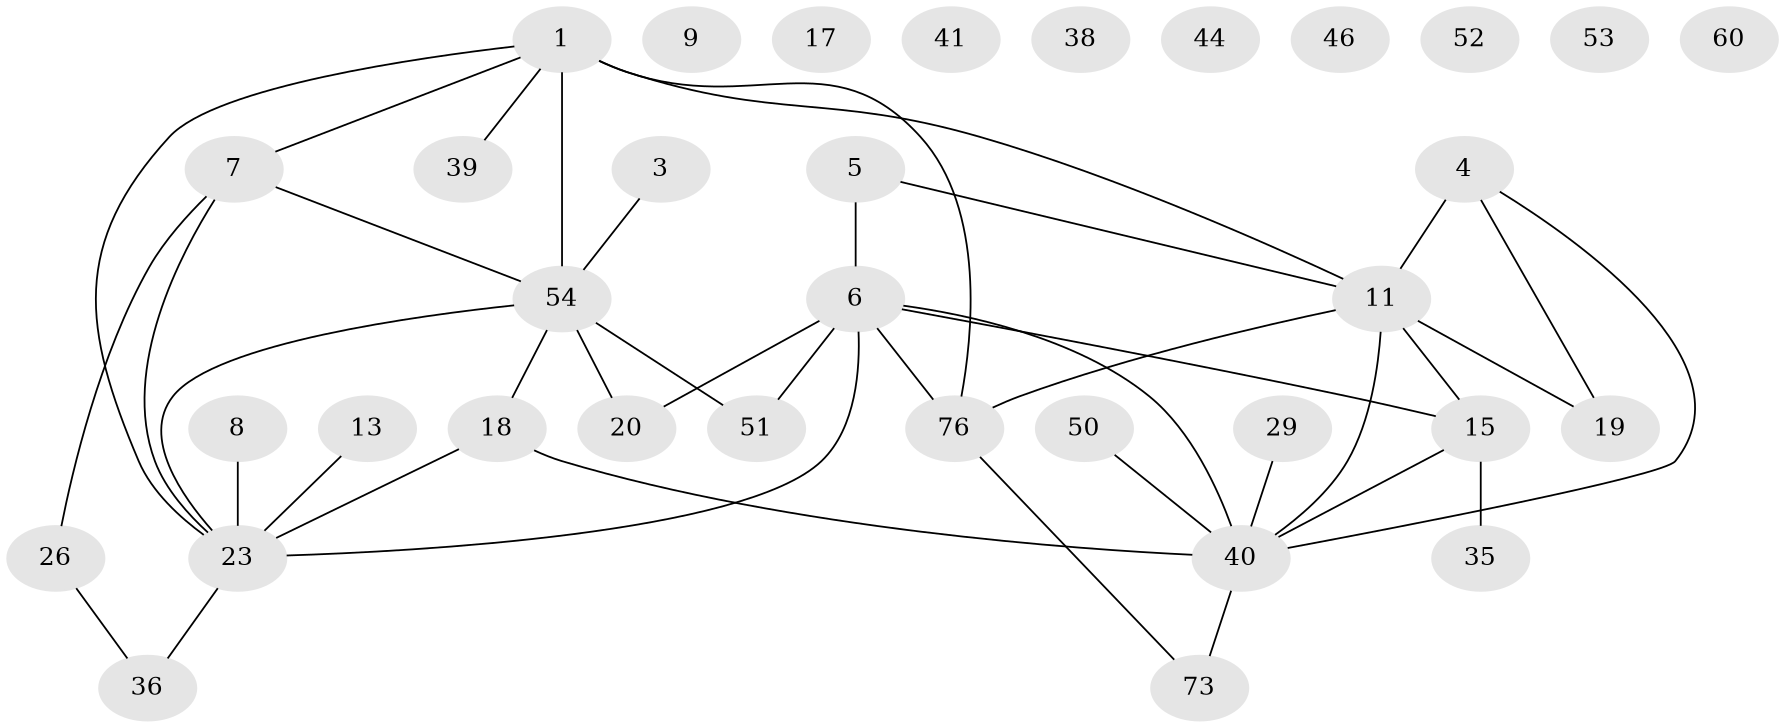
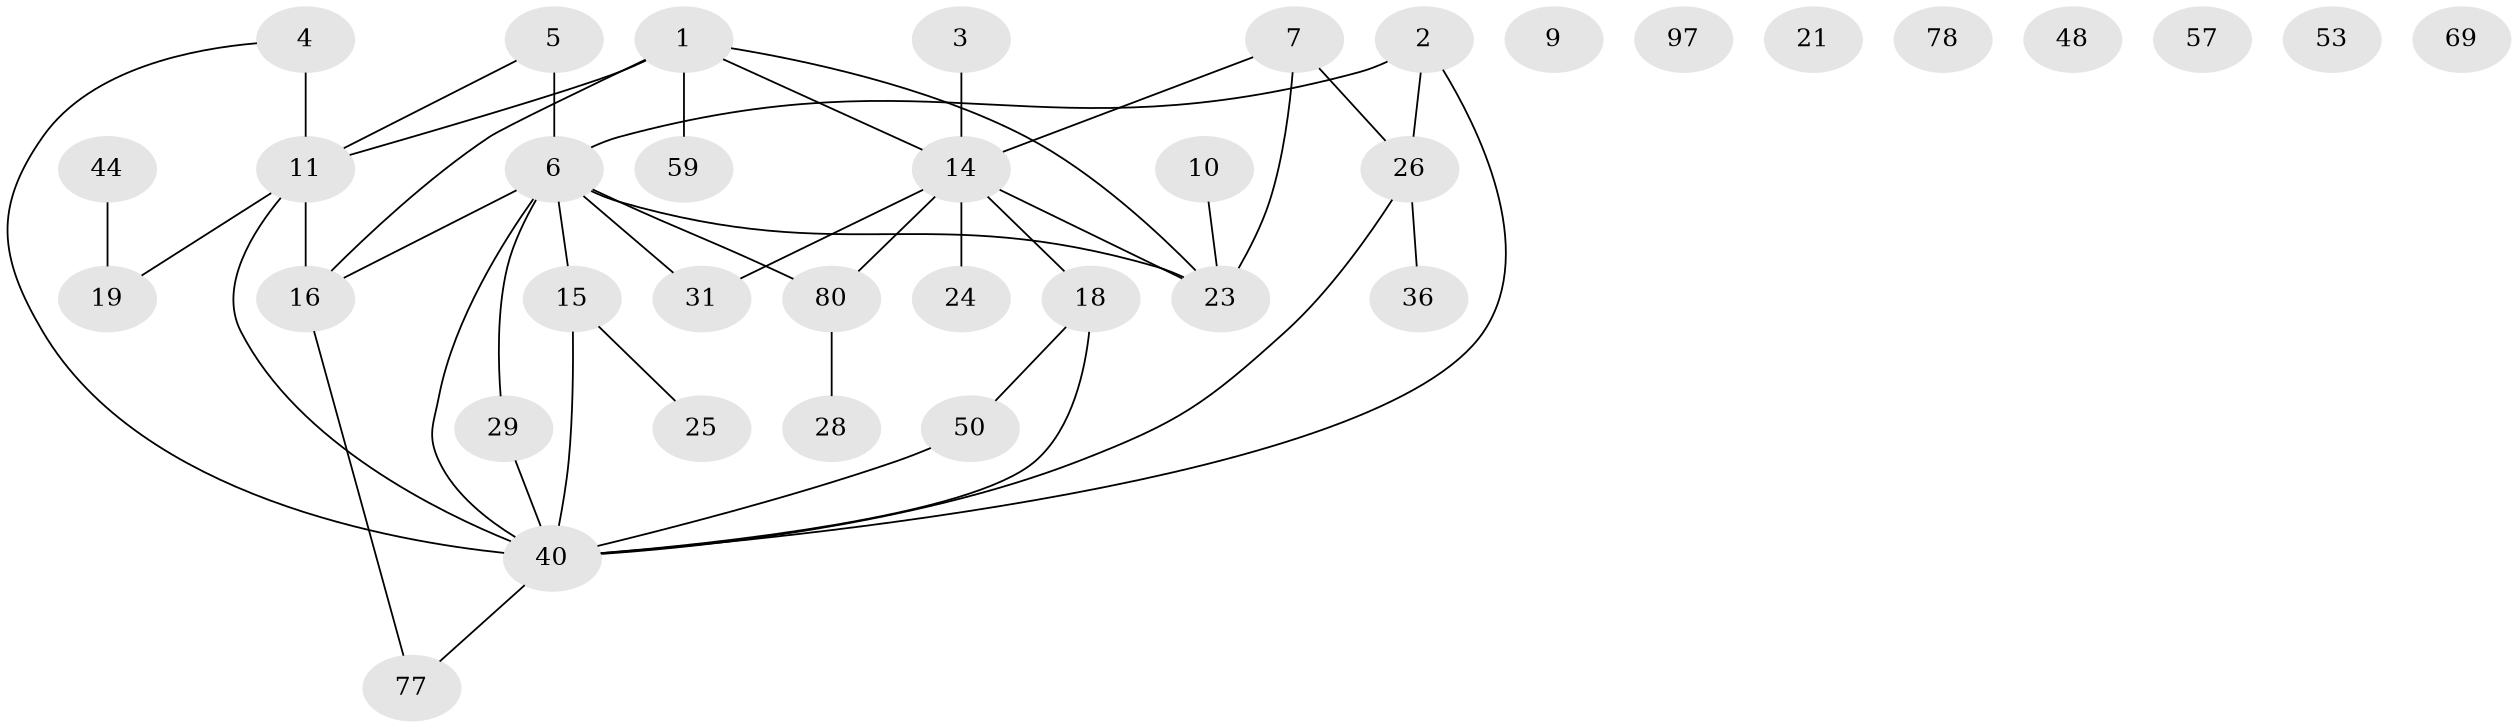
  graph {
    node [color=gray90 style=filled]
    1 [super="+45+47"]
    7 [super="+57+30"]
    11 [super="+13"]
-   14 [super="+42+59+32+43+22" label=54]
-   16 [super="+33" label=76]
+   14 [super="+42+59+32+43+22"]
+   16 [super="+33"]
    23 [super="+55"]
-   39
+   39 [label=59]
    26 [super="+27"]
    40 [super="+48+54"]
    19
    15 [super="+56"]
-   20 [super="+41+49"]
-   31 [super="+65" label=51]
+   20 [super="+41+49" label=80]
+   31 [super="+65"]
    18 [super="+34"]
-   73 [super="+74"]
+   24
+   73 [super="+74" label=77]
    36
    6 [super="+51+12"]
    29
+   2
    3
    4 [super="+35"]
    5 [super="+69"]
-   25 [label=35]
-   8
+   25
+   28
    9
-   10 [label=13]
+   10
    50
-   17 [super="+62"]
-   21 [label=41]
-   38
+   17 [super="+62" label=97]
+   21
+   38 [label=78]
    44
-   46
-   52
+   46 [label=48]
+   52 [label=57]
    53
-   60
-   1 -- 7
+   60 [label=69]
    1 -- 11 [weight=2]
    1 -- 14
    1 -- 16
    1 -- 23
    1 -- 39
    7 -- 14
    7 -- 23
    7 -- 26
    11 -- 16
    11 -- 40
    11 -- 19
-   11 -- 15
    14 -- 23
    14 -- 20 [weight=2]
    14 -- 31
    14 -- 18 [weight=2]
+   14 -- 24
    16 -- 73
-   23 -- 36
+   26 -- 40
    26 -- 36
    40 -- 73
    15 -- 40
    15 -- 25
+   20 -- 28
    18 -- 40
-   18 -- 23
+   18 -- 50
    6 -- 16
    6 -- 23
    6 -- 40
    6 -- 15
    6 -- 20
    6 -- 31
+   6 -- 29
    29 -- 40
+   2 -- 26
+   2 -- 40
+   2 -- 6
    3 -- 14
    4 -- 11 [weight=2]
    4 -- 40
-   4 -- 19
+   44 -- 19
    5 -- 11
    5 -- 6 [weight=3]
-   8 -- 23
    10 -- 23 [weight=2]
    50 -- 40
  }
